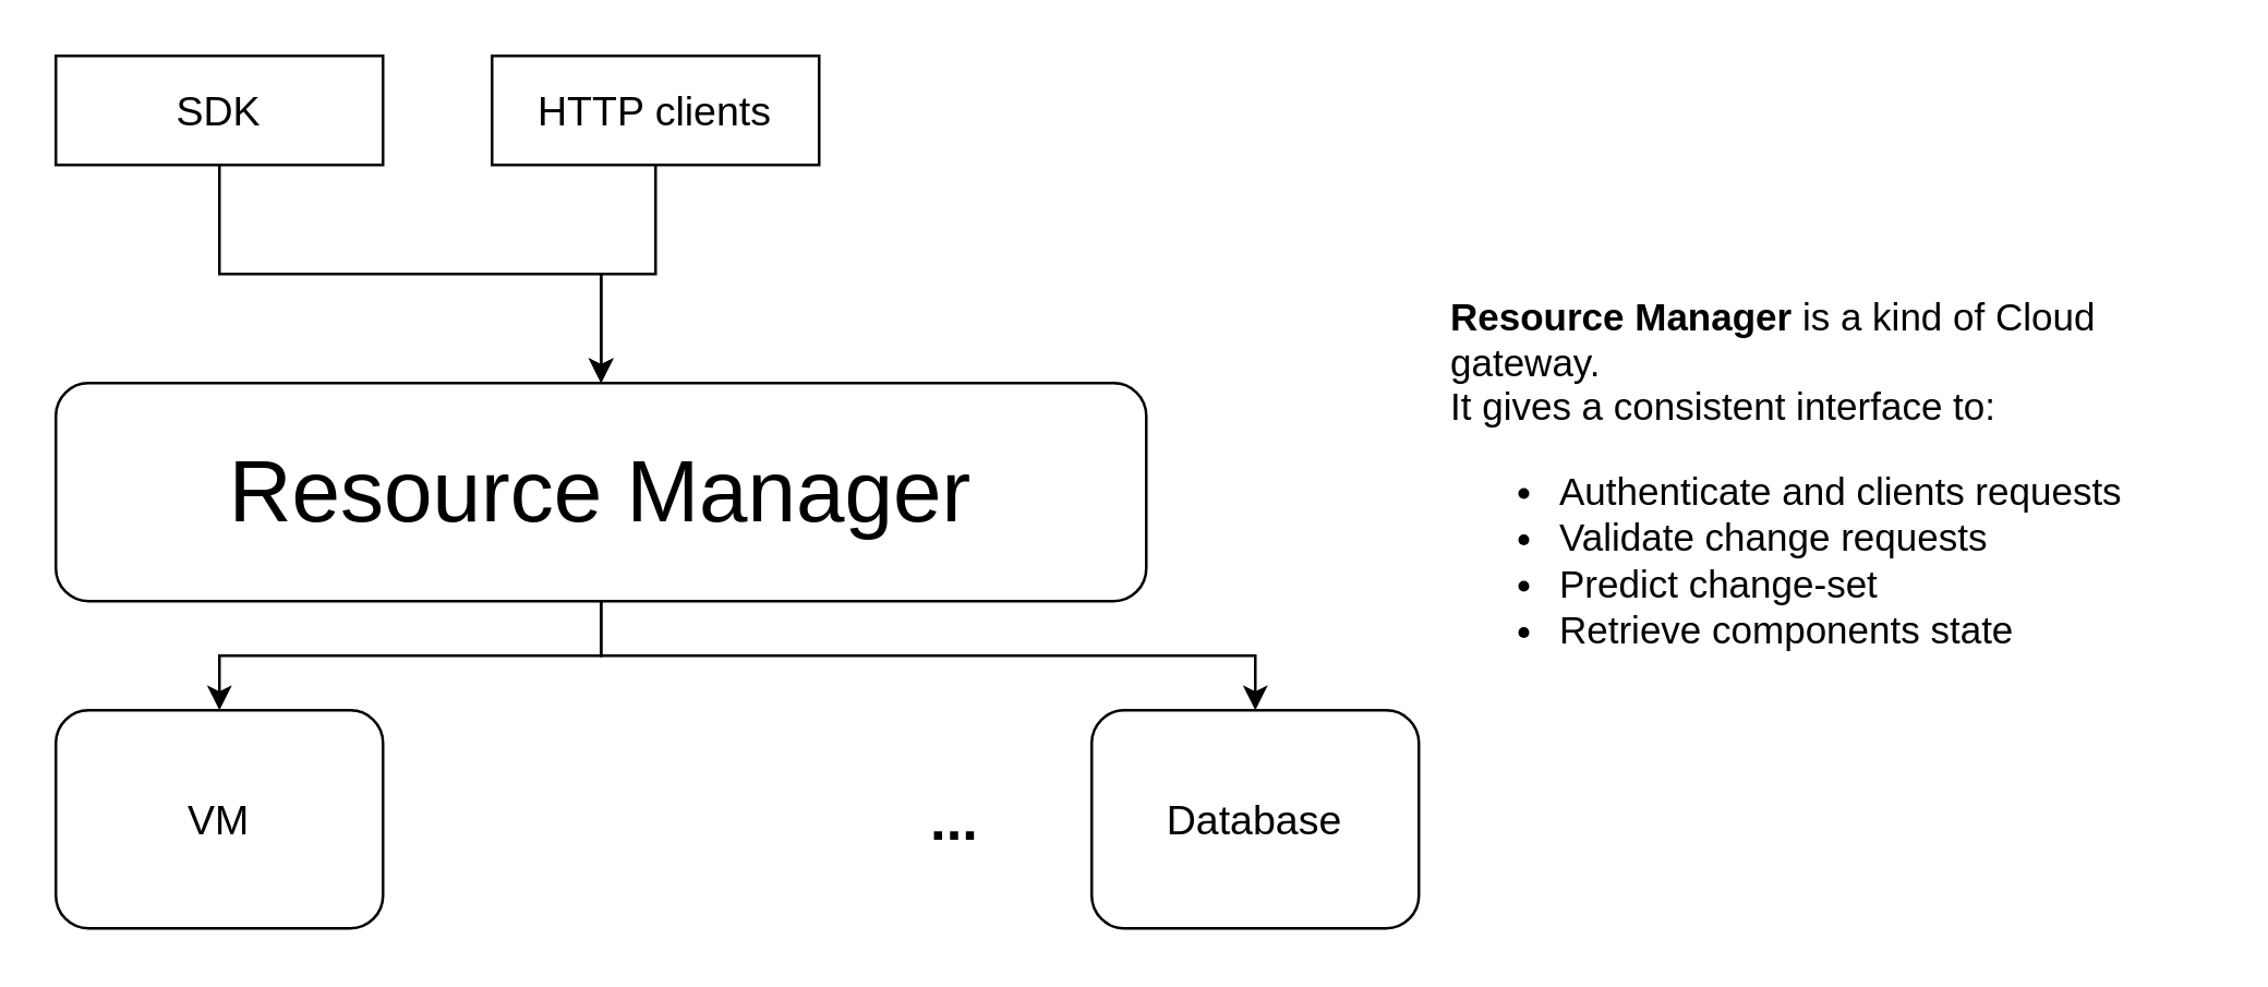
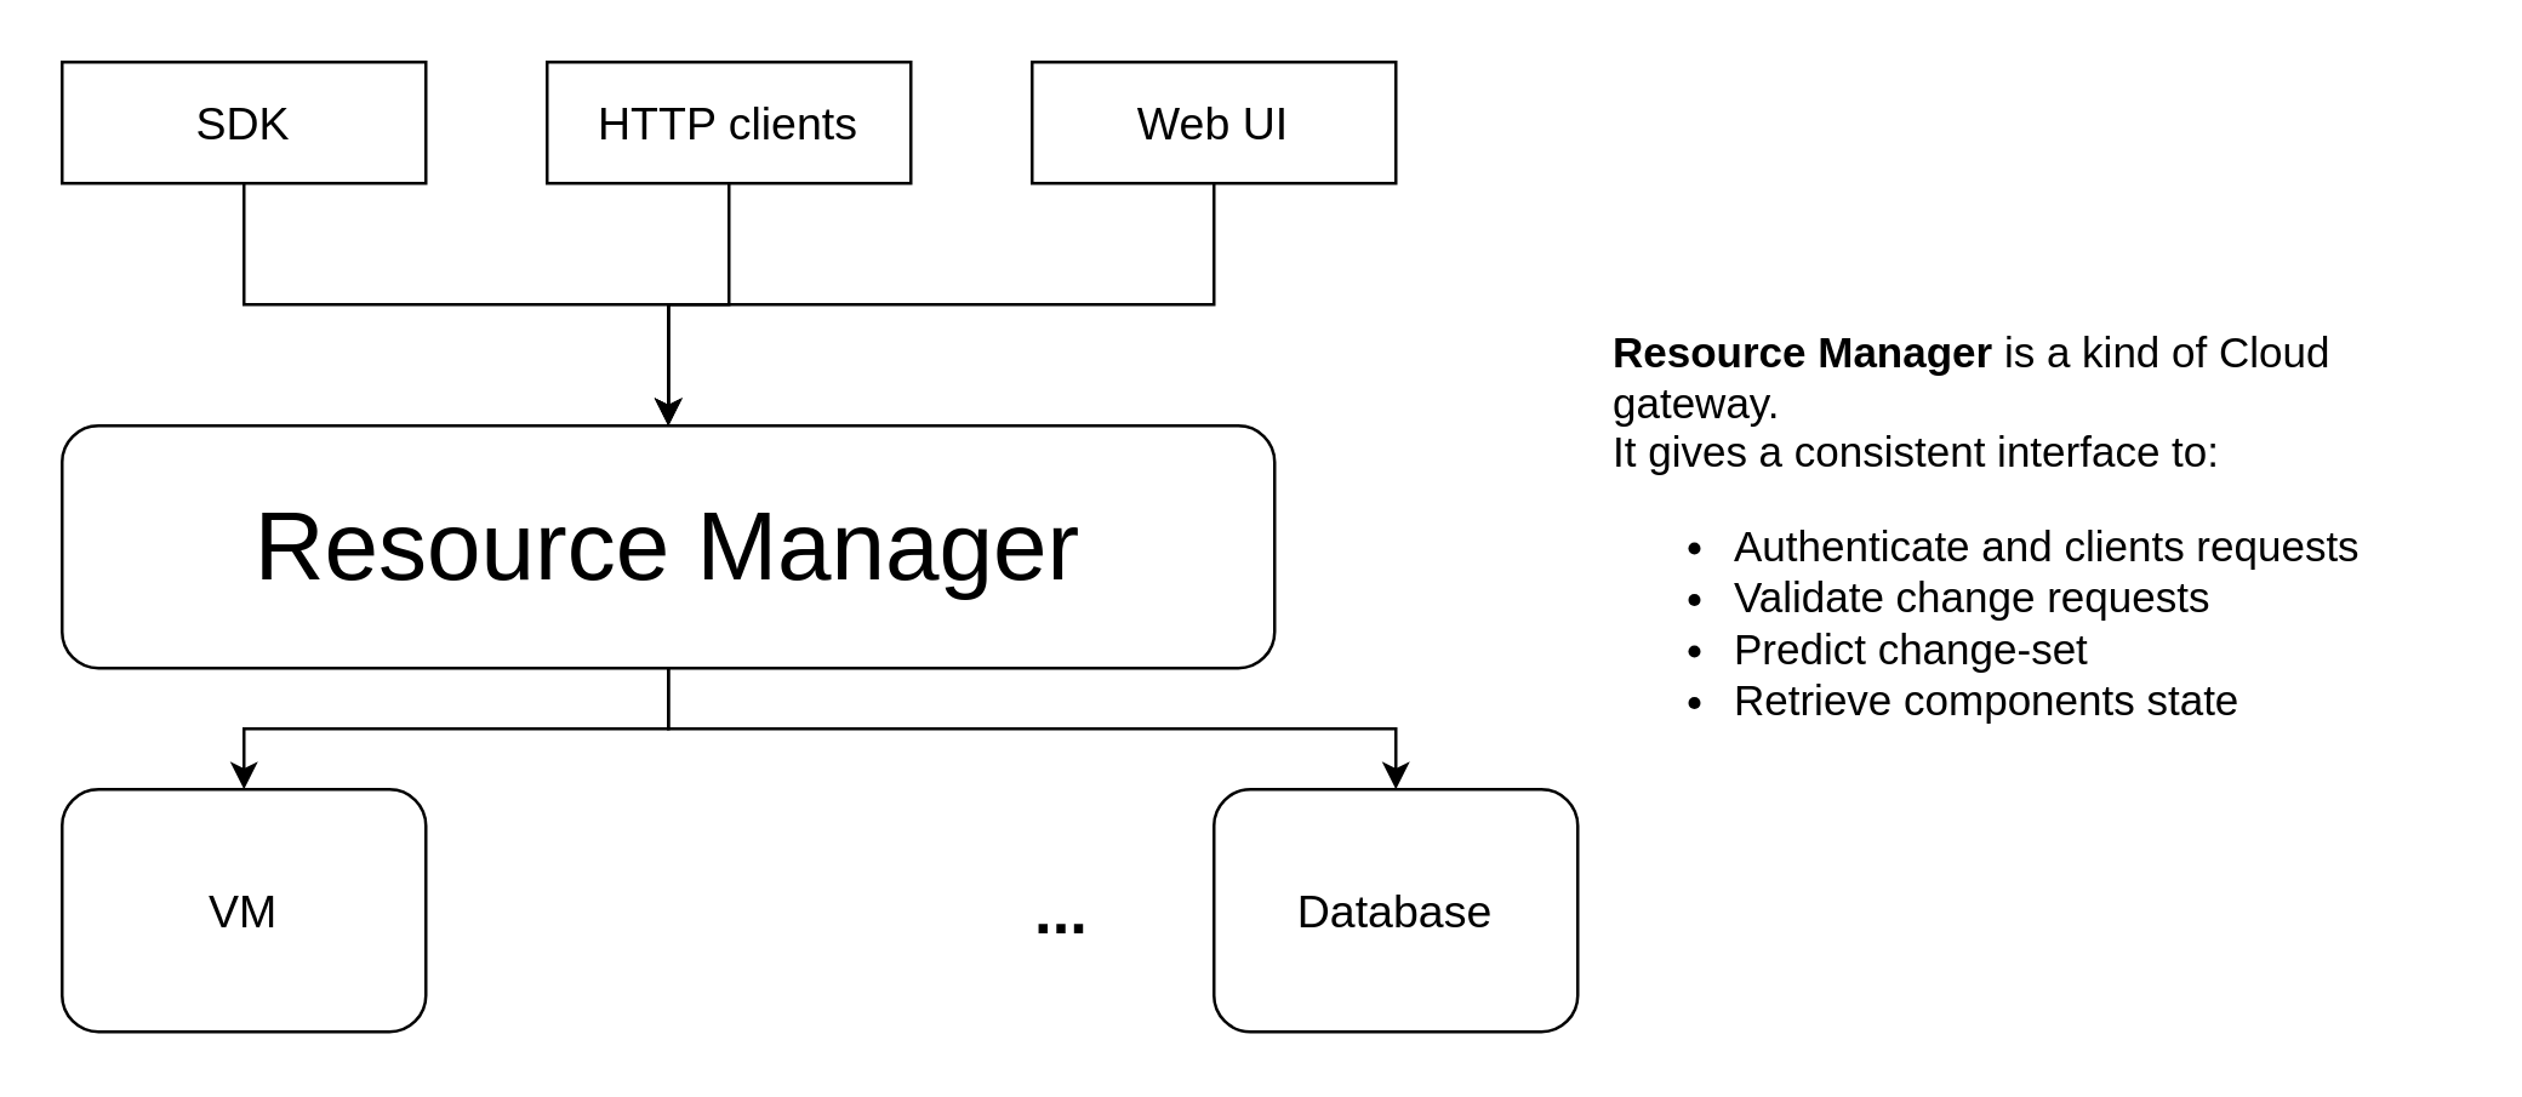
  <mxCell id="0" />
  <mxCell id="1" parent="0" />
  <mxCell id="2" style="edgeStyle=orthogonalEdgeStyle;rounded=0;orthogonalLoop=1;jettySize=auto;html=1;endArrow=classic;endFill=1;strokeColor=#000000;" edge="1" parent="1" source="4" target="11"><mxGeometry relative="1" as="geometry" /></mxCell>
  <mxCell id="3" style="edgeStyle=orthogonalEdgeStyle;rounded=0;orthogonalLoop=1;jettySize=auto;html=1;endArrow=classic;endFill=1;strokeColor=#000000;" edge="1" parent="1" source="4" target="12"><mxGeometry relative="1" as="geometry" /></mxCell>
  <mxCell id="4" value="&lt;font style=&quot;font-size: 32px&quot;&gt;Resource Manager&lt;/font&gt;" style="rounded=1;whiteSpace=wrap;html=1;" vertex="1" parent="1"><mxGeometry x="20" y="140" width="400" height="80" as="geometry" /></mxCell>
  <mxCell id="5" style="edgeStyle=orthogonalEdgeStyle;rounded=0;orthogonalLoop=1;jettySize=auto;html=1;entryX=0.5;entryY=0;entryDx=0;entryDy=0;endArrow=classic;endFill=1;strokeColor=#000000;" edge="1" parent="1" source="6" target="4"><mxGeometry relative="1" as="geometry" /></mxCell>
  <mxCell id="6" value="&lt;font style=&quot;font-size: 15px&quot;&gt;SDK&lt;/font&gt;" style="rounded=0;whiteSpace=wrap;html=1;align=center;" vertex="1" parent="1"><mxGeometry x="20" y="20" width="120" height="40" as="geometry" /></mxCell>
  <mxCell id="7" style="edgeStyle=orthogonalEdgeStyle;rounded=0;orthogonalLoop=1;jettySize=auto;html=1;entryX=0.5;entryY=0;entryDx=0;entryDy=0;endArrow=classic;endFill=1;strokeColor=#000000;" edge="1" parent="1" source="8" target="4"><mxGeometry relative="1" as="geometry" /></mxCell>
  <mxCell id="8" value="&lt;span style=&quot;font-size: 15px&quot;&gt;HTTP clients&lt;/span&gt;" style="rounded=0;whiteSpace=wrap;html=1;align=center;" vertex="1" parent="1"><mxGeometry x="180" y="20" width="120" height="40" as="geometry" /></mxCell>
+ <mxCell id="9" style="edgeStyle=orthogonalEdgeStyle;rounded=0;orthogonalLoop=1;jettySize=auto;html=1;entryX=0.5;entryY=0;entryDx=0;entryDy=0;endArrow=classic;endFill=1;strokeColor=#000000;" edge="1" parent="1" source="10" target="4"><mxGeometry relative="1" as="geometry" /></mxCell>
+ <mxCell id="10" value="&lt;span style=&quot;font-size: 15px&quot;&gt;Web UI&lt;/span&gt;" style="rounded=0;whiteSpace=wrap;html=1;align=center;" vertex="1" parent="1"><mxGeometry x="340" y="20" width="120" height="40" as="geometry" /></mxCell>
  <mxCell id="11" value="&lt;font style=&quot;font-size: 15px&quot;&gt;VM&lt;/font&gt;" style="rounded=1;whiteSpace=wrap;html=1;align=center;" vertex="1" parent="1"><mxGeometry x="20" y="260" width="120" height="80" as="geometry" /></mxCell>
  <mxCell id="12" value="&lt;span style=&quot;font-size: 15px&quot;&gt;Database&lt;/span&gt;" style="rounded=1;whiteSpace=wrap;html=1;align=center;" vertex="1" parent="1"><mxGeometry x="400" y="260" width="120" height="80" as="geometry" /></mxCell>
  <mxCell id="13" value="&lt;font style=&quot;font-size: 21px&quot;&gt;&lt;b&gt;...&lt;/b&gt;&lt;/font&gt;" style="text;html=1;strokeColor=none;fillColor=none;align=center;verticalAlign=middle;whiteSpace=wrap;rounded=0;" vertex="1" parent="1"><mxGeometry x="330" y="290" width="40" height="20" as="geometry" /></mxCell>
  <mxCell id="14" value="&lt;font style=&quot;font-size: 14px&quot;&gt;&lt;b&gt;Resource Manager&lt;/b&gt; is a kind of Cloud gateway.&lt;br&gt;It gives a consistent interface to:&lt;br&gt;&lt;ul&gt;&lt;li&gt;&lt;font style=&quot;font-size: 14px&quot;&gt;Authenticate and clients requests&lt;/font&gt;&lt;/li&gt;&lt;li&gt;&lt;font style=&quot;font-size: 14px&quot;&gt;Validate change requests&lt;/font&gt;&lt;/li&gt;&lt;li&gt;&lt;span&gt;&lt;font style=&quot;font-size: 14px&quot;&gt;Predict change-set&lt;/font&gt;&lt;/span&gt;&lt;/li&gt;&lt;li&gt;&lt;font style=&quot;font-size: 14px&quot;&gt;Retrieve components state&lt;/font&gt;&lt;/li&gt;&lt;/ul&gt;&lt;/font&gt;" style="text;html=1;strokeColor=none;fillColor=none;align=left;verticalAlign=middle;whiteSpace=wrap;rounded=0;" vertex="1" parent="1"><mxGeometry x="530" y="107.5" width="280" height="145" as="geometry" /></mxCell>
